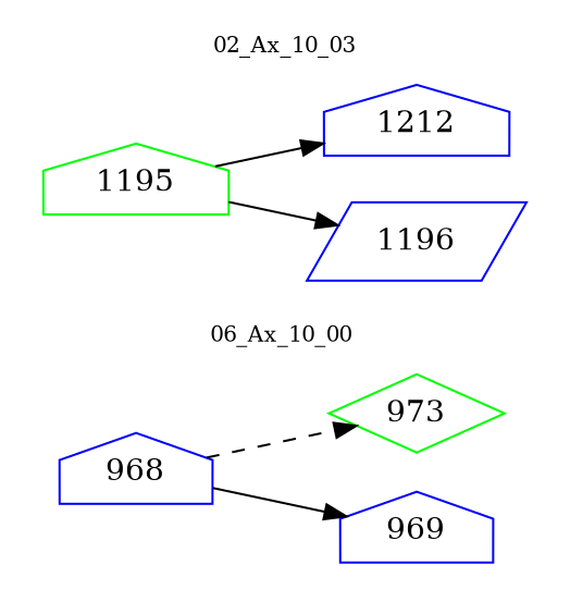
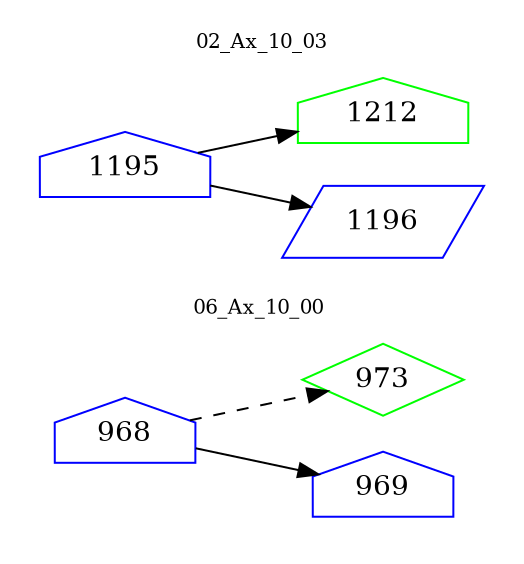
  digraph {
    rankdir=LR
    node [color=blue shape=house]
    edge [color=black style=solid]
    n1 [label=968]
    n2 [label=969]
    n3 [color=green label=973 shape=diamond]
-   n4 [color=green label=1195]
+   n4 [label=1195]
    n5 [label=1196 shape=parallelogram]
-   n6 [label=1212]
+   n6 [color=green label=1212]
    subgraph cluster_1 {
      color=white
      fontsize=10
      label="06_Ax_10_00"
      n1
      n2
      n3
    }
    subgraph cluster_2 {
      color=white
      fontsize=10
      label="02_Ax_10_03"
      n4
      n5
      n6
    }
    n1 -> n2
    n1 -> n3 [style=dashed]
    n4 -> n5
    n4 -> n6
  }
